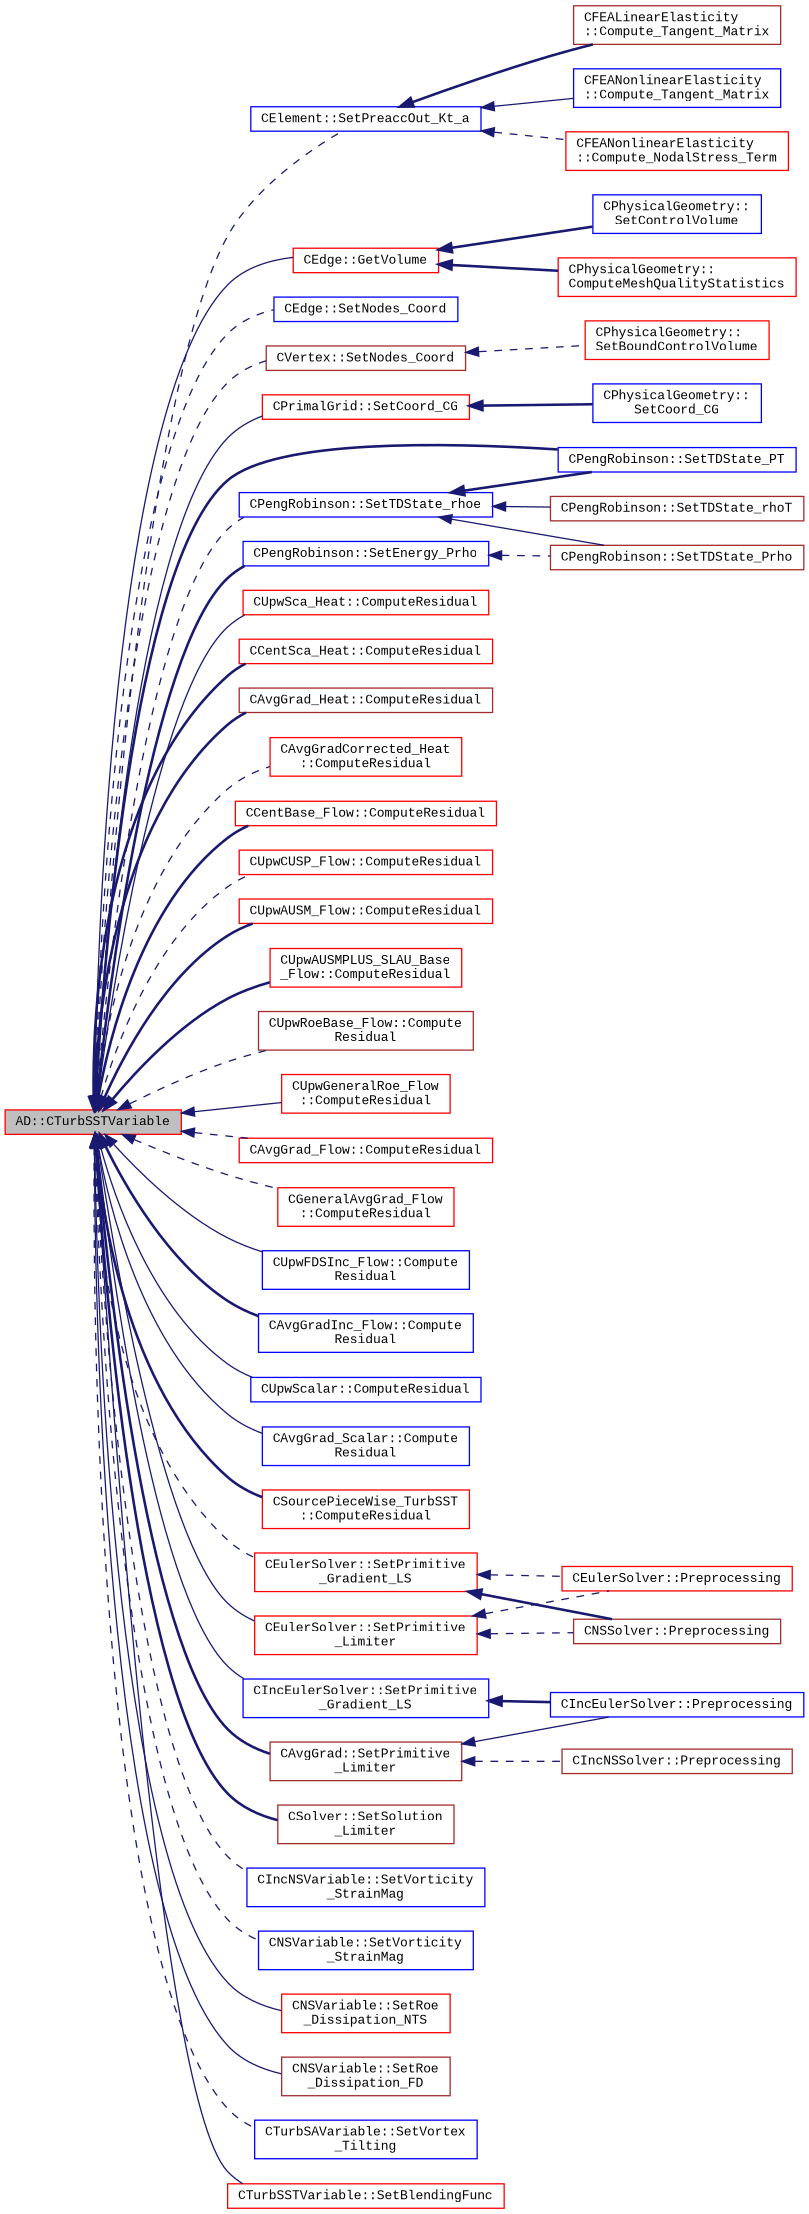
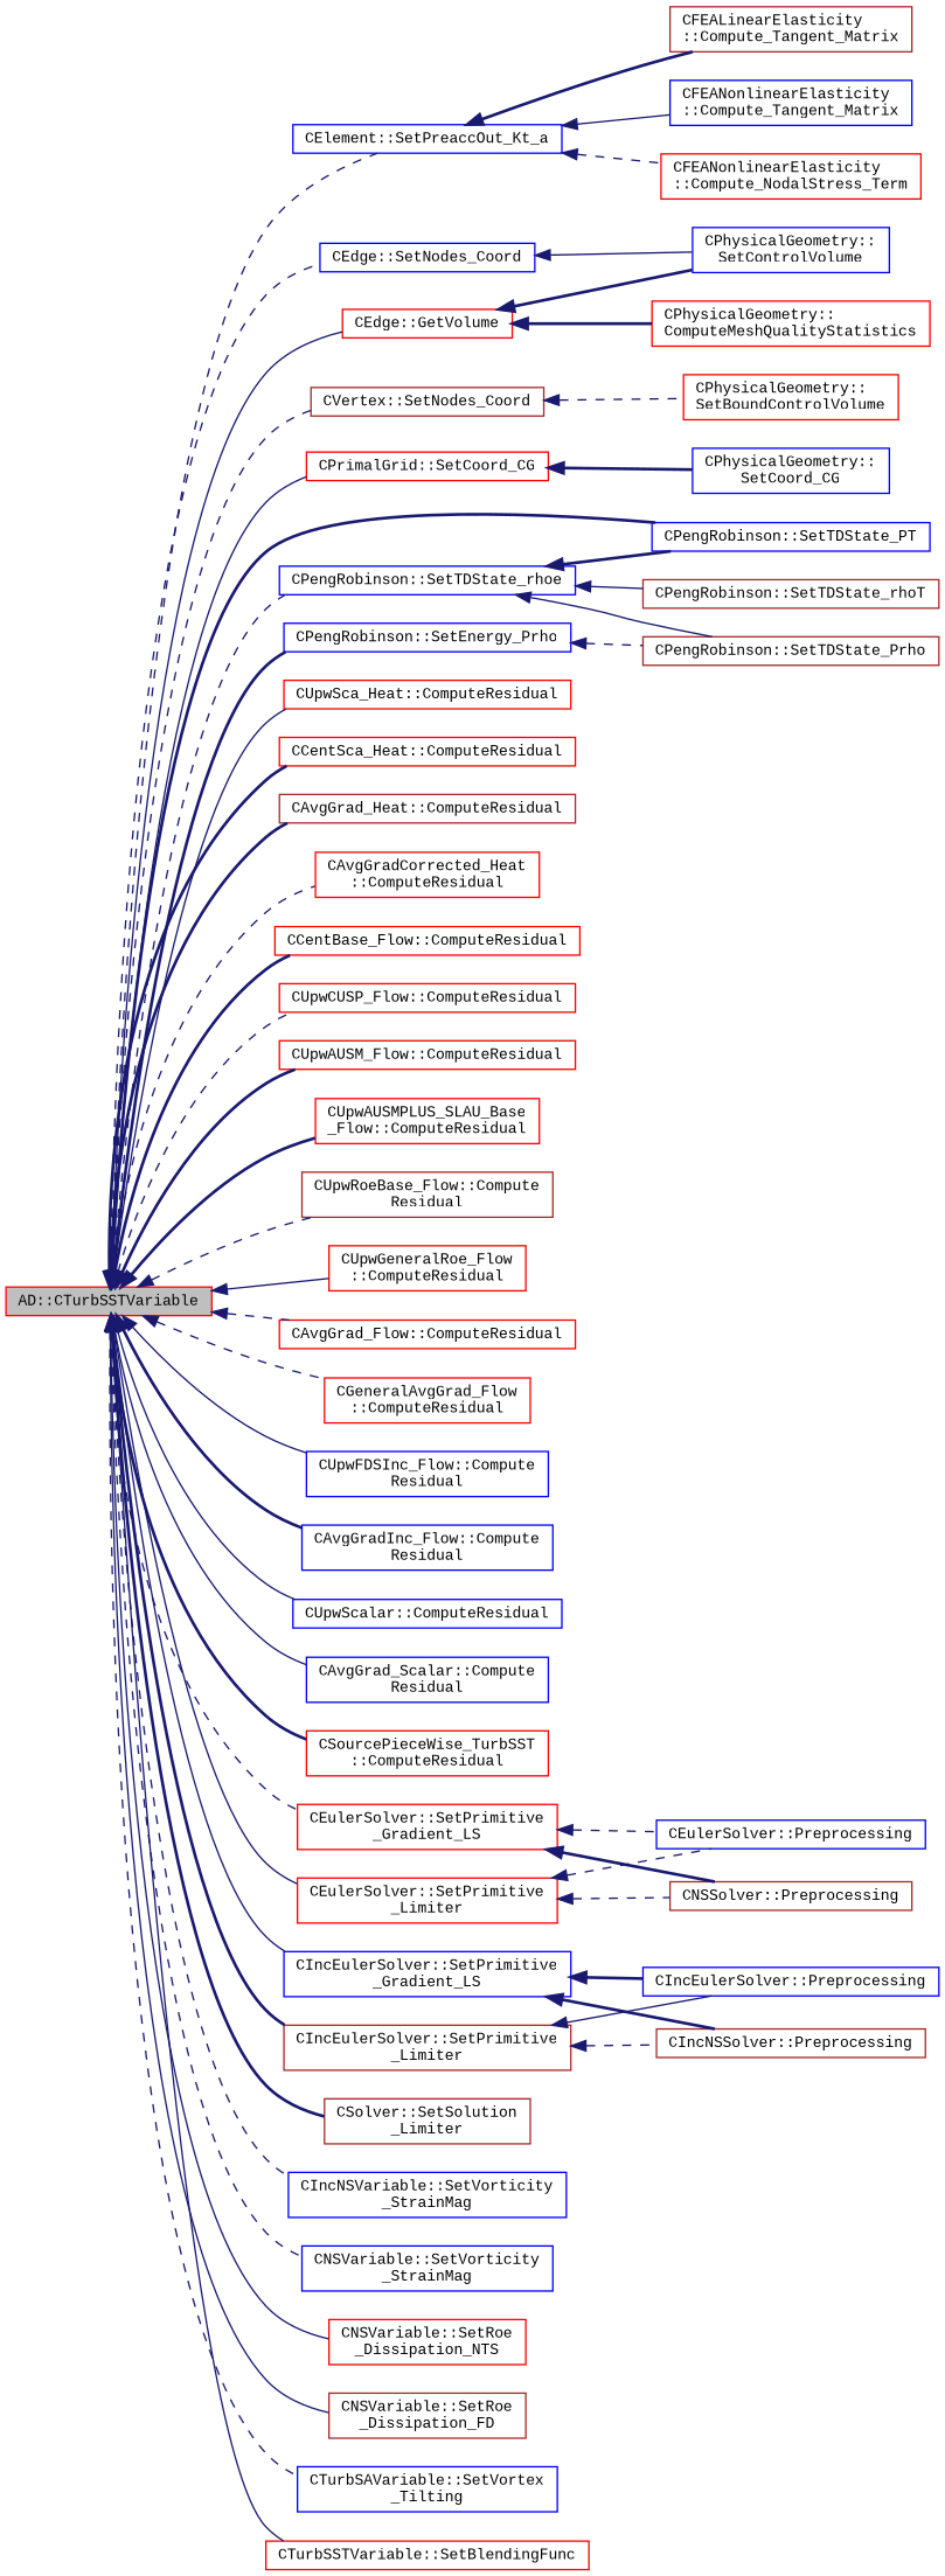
  digraph {
    fontname="Liberation Mono"
    rankdir=LR
    node [color=red fillcolor=white fontname="Liberation Mono" fontsize=10 shape=record style=filled]
    edge [color=midnightblue dir=back fontname="Liberation Mono" fontsize=10 labelfontname=Helvetica labelfontsize=10 style=dashed]
    n1 [fillcolor=grey75 fontcolor=black height=0.2 label="AD::CTurbSSTVariable" width=0.4]
    n2 [color=blue height=0.2 label="CElement::SetPreaccOut_Kt_a" width=0.4]
    n3 [height=0.2 label="CEdge::GetVolume" width=0.4]
    n4 [color=blue height=0.2 label="CEdge::SetNodes_Coord" width=0.4]
    n5 [color=brown height=0.2 label="CVertex::SetNodes_Coord" width=0.4]
    n6 [height=0.2 label="CPrimalGrid::SetCoord_CG" width=0.4]
    n7 [color=blue height=0.2 label="CPengRobinson::SetTDState_rhoe" width=0.4]
    n8 [color=blue height=0.2 label="CPengRobinson::SetTDState_PT" width=0.4]
    n9 [color=blue height=0.2 label="CPengRobinson::SetEnergy_Prho" width=0.4]
    n10 [height=0.2 label="CUpwSca_Heat::ComputeResidual" width=0.4]
    n11 [height=0.2 label="CCentSca_Heat::ComputeResidual" width=0.4]
    n12 [color=brown height=0.2 label="CAvgGrad_Heat::ComputeResidual" width=0.4]
    n13 [height=0.2 label="CAvgGradCorrected_Heat\l::ComputeResidual" width=0.4]
    n14 [height=0.2 label="CCentBase_Flow::ComputeResidual" width=0.4]
    n15 [height=0.2 label="CUpwCUSP_Flow::ComputeResidual" width=0.4]
    n16 [height=0.2 label="CUpwAUSM_Flow::ComputeResidual" width=0.4]
    n17 [height=0.2 label="CUpwAUSMPLUS_SLAU_Base\l_Flow::ComputeResidual" width=0.4]
    n18 [color=brown height=0.2 label="CUpwRoeBase_Flow::Compute\lResidual" width=0.4]
    n19 [height=0.2 label="CUpwGeneralRoe_Flow\l::ComputeResidual" width=0.4]
    n20 [height=0.2 label="CAvgGrad_Flow::ComputeResidual" width=0.4]
    n21 [height=0.2 label="CGeneralAvgGrad_Flow\l::ComputeResidual" width=0.4]
    n22 [color=blue height=0.2 label="CUpwFDSInc_Flow::Compute\lResidual" width=0.4]
    n23 [color=blue height=0.2 label="CAvgGradInc_Flow::Compute\lResidual" width=0.4]
    n24 [color=blue height=0.2 label="CUpwScalar::ComputeResidual" width=0.4]
    n25 [color=blue height=0.2 label="CAvgGrad_Scalar::Compute\lResidual" width=0.4]
    n26 [height=0.2 label="CSourcePieceWise_TurbSST\l::ComputeResidual" width=0.4]
    n27 [height=0.2 label="CEulerSolver::SetPrimitive\l_Gradient_LS" width=0.4]
    n28 [height=0.2 label="CEulerSolver::SetPrimitive\l_Limiter" width=0.4]
    n29 [color=blue height=0.2 label="CIncEulerSolver::SetPrimitive\l_Gradient_LS" width=0.4]
-   n30 [color=brown height=0.2 label="CAvgGrad::SetPrimitive\l_Limiter" width=0.4]
+   n30 [color=brown height=0.2 label="CIncEulerSolver::SetPrimitive\l_Limiter" width=0.4]
    n31 [color=brown height=0.2 label="CSolver::SetSolution\l_Limiter" width=0.4]
    n32 [color=blue height=0.2 label="CIncNSVariable::SetVorticity\l_StrainMag" width=0.4]
    n33 [color=blue height=0.2 label="CNSVariable::SetVorticity\l_StrainMag" width=0.4]
    n34 [height=0.2 label="CNSVariable::SetRoe\l_Dissipation_NTS" width=0.4]
    n35 [color=brown height=0.2 label="CNSVariable::SetRoe\l_Dissipation_FD" width=0.4]
    n36 [color=blue height=0.2 label="CTurbSAVariable::SetVortex\l_Tilting" width=0.4]
    n37 [height=0.2 label="CTurbSSTVariable::SetBlendingFunc" width=0.4]
    n38 [color=brown height=0.2 label="CFEALinearElasticity\l::Compute_Tangent_Matrix" width=0.4]
    n39 [color=blue height=0.2 label="CFEANonlinearElasticity\l::Compute_Tangent_Matrix" width=0.4]
    n40 [height=0.2 label="CFEANonlinearElasticity\l::Compute_NodalStress_Term" width=0.4]
    n41 [color=blue height=0.2 label="CPhysicalGeometry::\lSetControlVolume" width=0.4]
    n42 [height=0.2 label="CPhysicalGeometry::\lComputeMeshQualityStatistics" width=0.4]
    n43 [height=0.2 label="CPhysicalGeometry::\lSetBoundControlVolume" width=0.4]
    n44 [color=blue height=0.2 label="CPhysicalGeometry::\lSetCoord_CG" width=0.4]
    n45 [color=brown height=0.2 label="CPengRobinson::SetTDState_Prho" width=0.4]
    n46 [color=brown height=0.2 label="CPengRobinson::SetTDState_rhoT" width=0.4]
-   n47 [height=0.2 label="CEulerSolver::Preprocessing" width=0.4]
+   n47 [color=blue height=0.2 label="CEulerSolver::Preprocessing" width=0.4]
    n48 [color=brown height=0.2 label="CNSSolver::Preprocessing" width=0.4]
    n49 [color=blue height=0.2 label="CIncEulerSolver::Preprocessing" width=0.4]
    n50 [color=brown height=0.2 label="CIncNSSolver::Preprocessing" width=0.4]
    n1 -> n2
    n1 -> n3 [style=solid]
    n1 -> n4
    n1 -> n5
    n1 -> n6 [style=solid]
    n1 -> n7
    n1 -> n8 [style=bold]
    n1 -> n9 [style=bold]
    n1 -> n10 [style=solid]
    n1 -> n11 [style=bold]
    n1 -> n12 [style=bold]
    n1 -> n13
    n1 -> n14 [style=bold]
    n1 -> n15
    n1 -> n16 [style=bold]
    n1 -> n17 [style=bold]
    n1 -> n18
    n1 -> n19 [style=solid]
    n1 -> n20
    n1 -> n21
    n1 -> n22 [style=solid]
    n1 -> n23 [style=bold]
    n1 -> n24 [style=solid]
    n1 -> n25 [style=solid]
    n1 -> n26 [style=bold]
    n1 -> n27
    n1 -> n28 [style=solid]
    n1 -> n29 [style=solid]
    n1 -> n30 [style=bold]
    n1 -> n31 [style=bold]
    n1 -> n32
    n1 -> n33
    n1 -> n34 [style=solid]
    n1 -> n35 [style=solid]
    n1 -> n36
    n1 -> n37 [style=solid]
    n2 -> n38 [style=bold]
    n2 -> n39 [style=solid]
    n2 -> n40
    n3 -> n41 [style=bold]
    n3 -> n42 [style=bold]
+   n4 -> n41 [style=solid]
    n5 -> n43
    n6 -> n44 [style=bold]
    n7 -> n8 [style=bold]
    n7 -> n45 [style=solid]
    n7 -> n46 [style=solid]
    n9 -> n45
    n27 -> n47
    n27 -> n48 [style=bold]
    n28 -> n47
    n28 -> n48
    n29 -> n49 [style=bold]
+   n29 -> n50 [style=bold]
    n30 -> n49 [style=solid]
    n30 -> n50
  }
